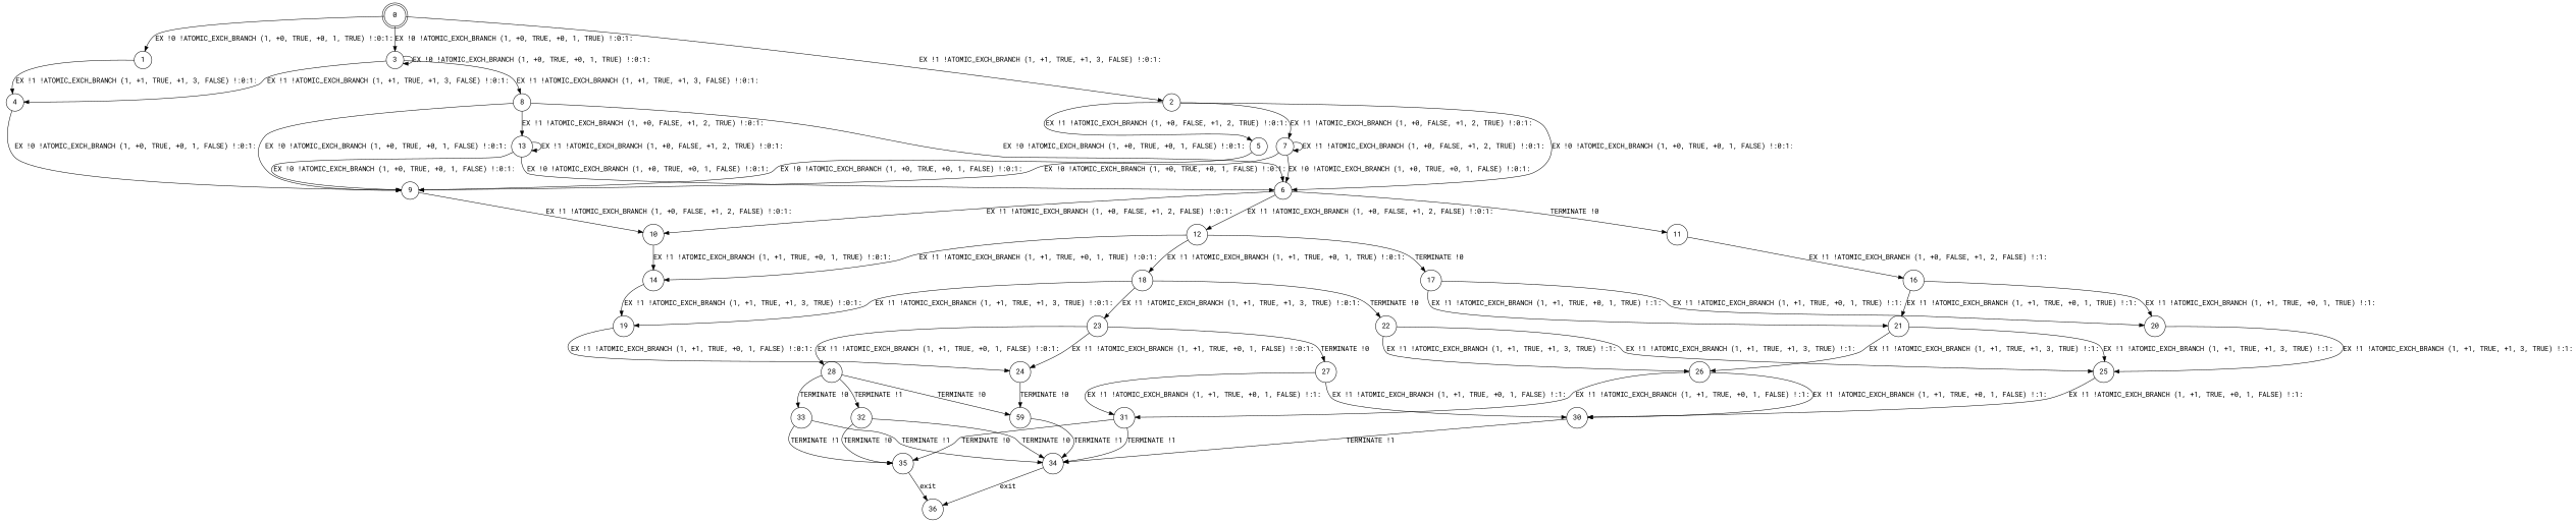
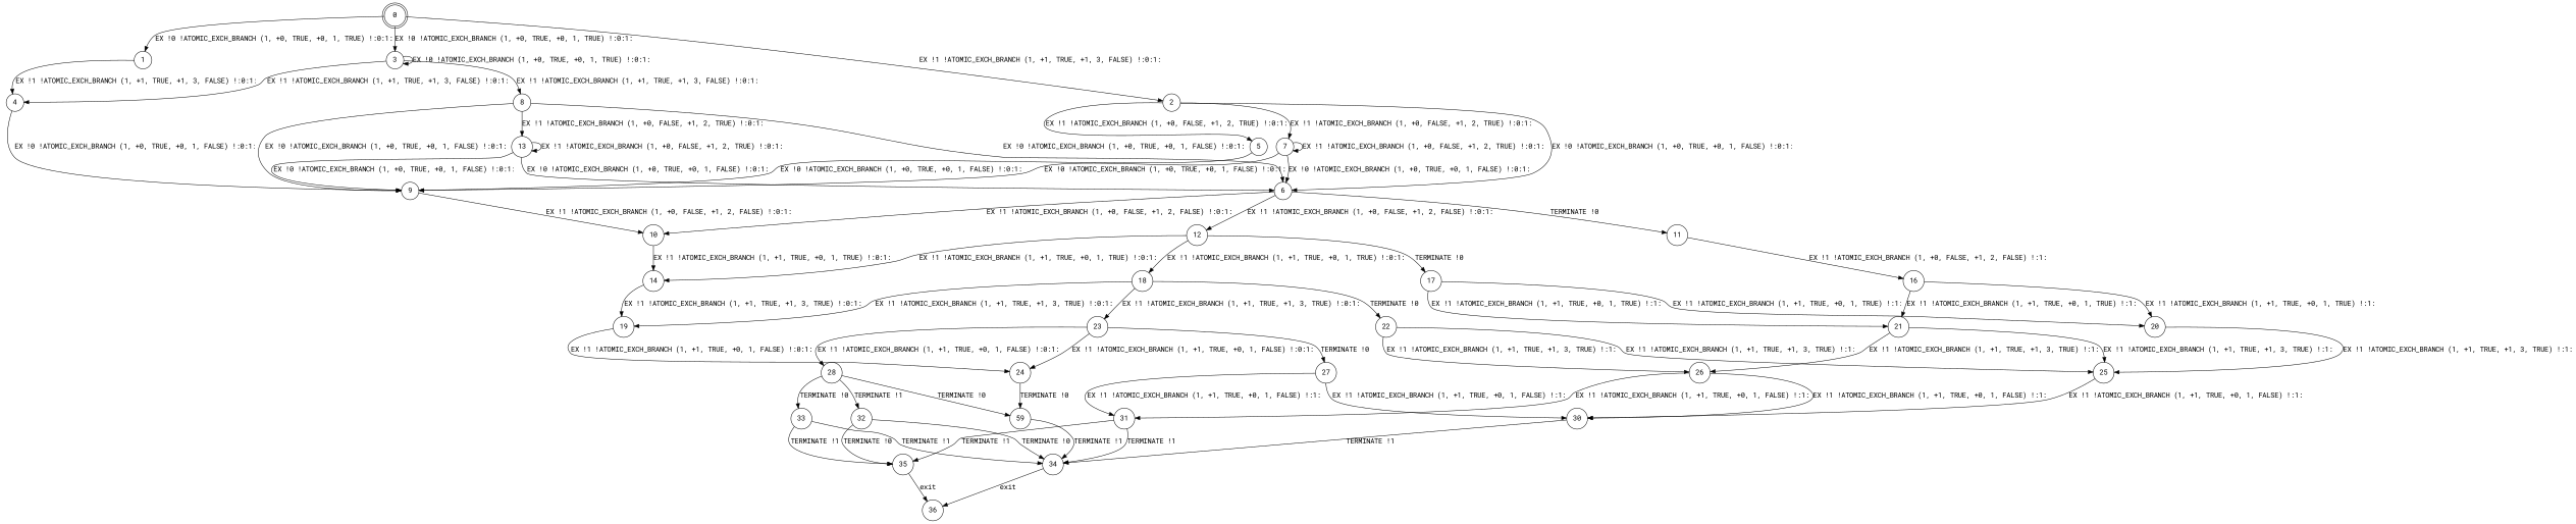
  digraph {
    fontname="Roboto Mono"
    node [fontname="Roboto Mono" shape=circle]
    edge [fontname="Roboto Mono"]
    0 [peripheries=2]
    1
    2
    3
    4
    5
    6
    7
    8
    9
    10
    11
    12
    13
    14
    16
    17
    18
    19
    20
    21
    22
    23
    24
    25
    26
    27
    28
    n29 [label=59]
    30
    31
    32
    33
    34
    35
    36
    0 -> 1 [label="EX !0 !ATOMIC_EXCH_BRANCH (1, +0, TRUE, +0, 1, TRUE) !:0:1:"]
    0 -> 2 [label="EX !1 !ATOMIC_EXCH_BRANCH (1, +1, TRUE, +1, 3, FALSE) !:0:1:"]
    0 -> 3 [label="EX !0 !ATOMIC_EXCH_BRANCH (1, +0, TRUE, +0, 1, TRUE) !:0:1:"]
    1 -> 4 [label="EX !1 !ATOMIC_EXCH_BRANCH (1, +1, TRUE, +1, 3, FALSE) !:0:1:"]
    2 -> 5 [label="EX !1 !ATOMIC_EXCH_BRANCH (1, +0, FALSE, +1, 2, TRUE) !:0:1:"]
    2 -> 6 [label="EX !0 !ATOMIC_EXCH_BRANCH (1, +0, TRUE, +0, 1, FALSE) !:0:1:"]
    2 -> 7 [label="EX !1 !ATOMIC_EXCH_BRANCH (1, +0, FALSE, +1, 2, TRUE) !:0:1:"]
    3 -> 3 [label="EX !0 !ATOMIC_EXCH_BRANCH (1, +0, TRUE, +0, 1, TRUE) !:0:1:"]
    3 -> 4 [label="EX !1 !ATOMIC_EXCH_BRANCH (1, +1, TRUE, +1, 3, FALSE) !:0:1:"]
    3 -> 8 [label="EX !1 !ATOMIC_EXCH_BRANCH (1, +1, TRUE, +1, 3, FALSE) !:0:1:"]
    4 -> 9 [label="EX !0 !ATOMIC_EXCH_BRANCH (1, +0, TRUE, +0, 1, FALSE) !:0:1:"]
    5 -> 9 [label="EX !0 !ATOMIC_EXCH_BRANCH (1, +0, TRUE, +0, 1, FALSE) !:0:1:"]
    6 -> 10 [label="EX !1 !ATOMIC_EXCH_BRANCH (1, +0, FALSE, +1, 2, FALSE) !:0:1:"]
    6 -> 11 [label="TERMINATE !0"]
    6 -> 12 [label="EX !1 !ATOMIC_EXCH_BRANCH (1, +0, FALSE, +1, 2, FALSE) !:0:1:"]
    7 -> 6 [label="EX !0 !ATOMIC_EXCH_BRANCH (1, +0, TRUE, +0, 1, FALSE) !:0:1:"]
    7 -> 7 [label="EX !1 !ATOMIC_EXCH_BRANCH (1, +0, FALSE, +1, 2, TRUE) !:0:1:"]
    7 -> 9 [label="EX !0 !ATOMIC_EXCH_BRANCH (1, +0, TRUE, +0, 1, FALSE) !:0:1:"]
    8 -> 6 [label="EX !0 !ATOMIC_EXCH_BRANCH (1, +0, TRUE, +0, 1, FALSE) !:0:1:"]
    8 -> 9 [label="EX !0 !ATOMIC_EXCH_BRANCH (1, +0, TRUE, +0, 1, FALSE) !:0:1:"]
    8 -> 13 [label="EX !1 !ATOMIC_EXCH_BRANCH (1, +0, FALSE, +1, 2, TRUE) !:0:1:"]
    9 -> 10 [label="EX !1 !ATOMIC_EXCH_BRANCH (1, +0, FALSE, +1, 2, FALSE) !:0:1:"]
    10 -> 14 [label="EX !1 !ATOMIC_EXCH_BRANCH (1, +1, TRUE, +0, 1, TRUE) !:0:1:"]
    11 -> 16 [label="EX !1 !ATOMIC_EXCH_BRANCH (1, +0, FALSE, +1, 2, FALSE) !:1:"]
    12 -> 14 [label="EX !1 !ATOMIC_EXCH_BRANCH (1, +1, TRUE, +0, 1, TRUE) !:0:1:"]
    12 -> 17 [label="TERMINATE !0"]
    12 -> 18 [label="EX !1 !ATOMIC_EXCH_BRANCH (1, +1, TRUE, +0, 1, TRUE) !:0:1:"]
    13 -> 6 [label="EX !0 !ATOMIC_EXCH_BRANCH (1, +0, TRUE, +0, 1, FALSE) !:0:1:"]
    13 -> 9 [label="EX !0 !ATOMIC_EXCH_BRANCH (1, +0, TRUE, +0, 1, FALSE) !:0:1:"]
    13 -> 13 [label="EX !1 !ATOMIC_EXCH_BRANCH (1, +0, FALSE, +1, 2, TRUE) !:0:1:"]
    14 -> 19 [label="EX !1 !ATOMIC_EXCH_BRANCH (1, +1, TRUE, +1, 3, TRUE) !:0:1:"]
    16 -> 20 [label="EX !1 !ATOMIC_EXCH_BRANCH (1, +1, TRUE, +0, 1, TRUE) !:1:"]
    16 -> 21 [label="EX !1 !ATOMIC_EXCH_BRANCH (1, +1, TRUE, +0, 1, TRUE) !:1:"]
    17 -> 20 [label="EX !1 !ATOMIC_EXCH_BRANCH (1, +1, TRUE, +0, 1, TRUE) !:1:"]
    17 -> 21 [label="EX !1 !ATOMIC_EXCH_BRANCH (1, +1, TRUE, +0, 1, TRUE) !:1:"]
    18 -> 19 [label="EX !1 !ATOMIC_EXCH_BRANCH (1, +1, TRUE, +1, 3, TRUE) !:0:1:"]
    18 -> 22 [label="TERMINATE !0"]
    18 -> 23 [label="EX !1 !ATOMIC_EXCH_BRANCH (1, +1, TRUE, +1, 3, TRUE) !:0:1:"]
    19 -> 24 [label="EX !1 !ATOMIC_EXCH_BRANCH (1, +1, TRUE, +0, 1, FALSE) !:0:1:"]
    20 -> 25 [label="EX !1 !ATOMIC_EXCH_BRANCH (1, +1, TRUE, +1, 3, TRUE) !:1:"]
    21 -> 25 [label="EX !1 !ATOMIC_EXCH_BRANCH (1, +1, TRUE, +1, 3, TRUE) !:1:"]
    21 -> 26 [label="EX !1 !ATOMIC_EXCH_BRANCH (1, +1, TRUE, +1, 3, TRUE) !:1:"]
    22 -> 25 [label="EX !1 !ATOMIC_EXCH_BRANCH (1, +1, TRUE, +1, 3, TRUE) !:1:"]
    22 -> 26 [label="EX !1 !ATOMIC_EXCH_BRANCH (1, +1, TRUE, +1, 3, TRUE) !:1:"]
    23 -> 24 [label="EX !1 !ATOMIC_EXCH_BRANCH (1, +1, TRUE, +0, 1, FALSE) !:0:1:"]
    23 -> 27 [label="TERMINATE !0"]
    23 -> 28 [label="EX !1 !ATOMIC_EXCH_BRANCH (1, +1, TRUE, +0, 1, FALSE) !:0:1:"]
    24 -> n29 [label="TERMINATE !0"]
    25 -> 30 [label="EX !1 !ATOMIC_EXCH_BRANCH (1, +1, TRUE, +0, 1, FALSE) !:1:"]
    26 -> 30 [label="EX !1 !ATOMIC_EXCH_BRANCH (1, +1, TRUE, +0, 1, FALSE) !:1:"]
    26 -> 31 [label="EX !1 !ATOMIC_EXCH_BRANCH (1, +1, TRUE, +0, 1, FALSE) !:1:"]
    27 -> 30 [label="EX !1 !ATOMIC_EXCH_BRANCH (1, +1, TRUE, +0, 1, FALSE) !:1:"]
    27 -> 31 [label="EX !1 !ATOMIC_EXCH_BRANCH (1, +1, TRUE, +0, 1, FALSE) !:1:"]
    28 -> n29 [label="TERMINATE !0"]
    28 -> 32 [label="TERMINATE !1"]
    28 -> 33 [label="TERMINATE !0"]
    n29 -> 34 [label="TERMINATE !1"]
    30 -> 34 [label="TERMINATE !1"]
    31 -> 34 [label="TERMINATE !1"]
-   31 -> 35 [label="TERMINATE !0"]
+   31 -> 35 [label="TERMINATE !1"]
    32 -> 34 [label="TERMINATE !0"]
    32 -> 35 [label="TERMINATE !0"]
    33 -> 34 [label="TERMINATE !1"]
    33 -> 35 [label="TERMINATE !1"]
    34 -> 36 [label=exit]
    35 -> 36 [label=exit]
  }
